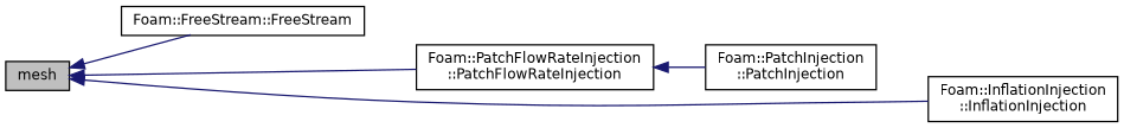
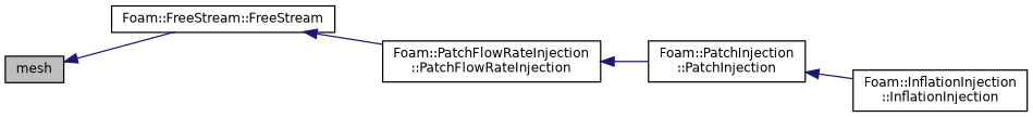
  digraph {
    rankdir=LR
    node [color=black fontname=Helvetica fontsize=10 shape=record]
    edge [color=midnightblue dir=back fontname=Helvetica fontsize=10 labelfontname=Helvetica labelfontsize=10 style=solid]
    n1 [fillcolor=grey75 fontcolor=black height=0.2 label=mesh style=filled width=0.4]
    n2 [height=0.2 label="Foam::FreeStream::FreeStream" width=0.4]
    n3 [height=0.2 label="Foam::InflationInjection\l::InflationInjection" width=0.4]
    n4 [height=0.2 label="Foam::PatchFlowRateInjection\l::PatchFlowRateInjection" width=0.4]
    n5 [height=0.2 label="Foam::PatchInjection\l::PatchInjection" width=0.4]
    n1 -> n2
-   n1 -> n3
-   n1 -> n4
+   n5 -> n3
+   n2 -> n4
    n4 -> n5
  }
